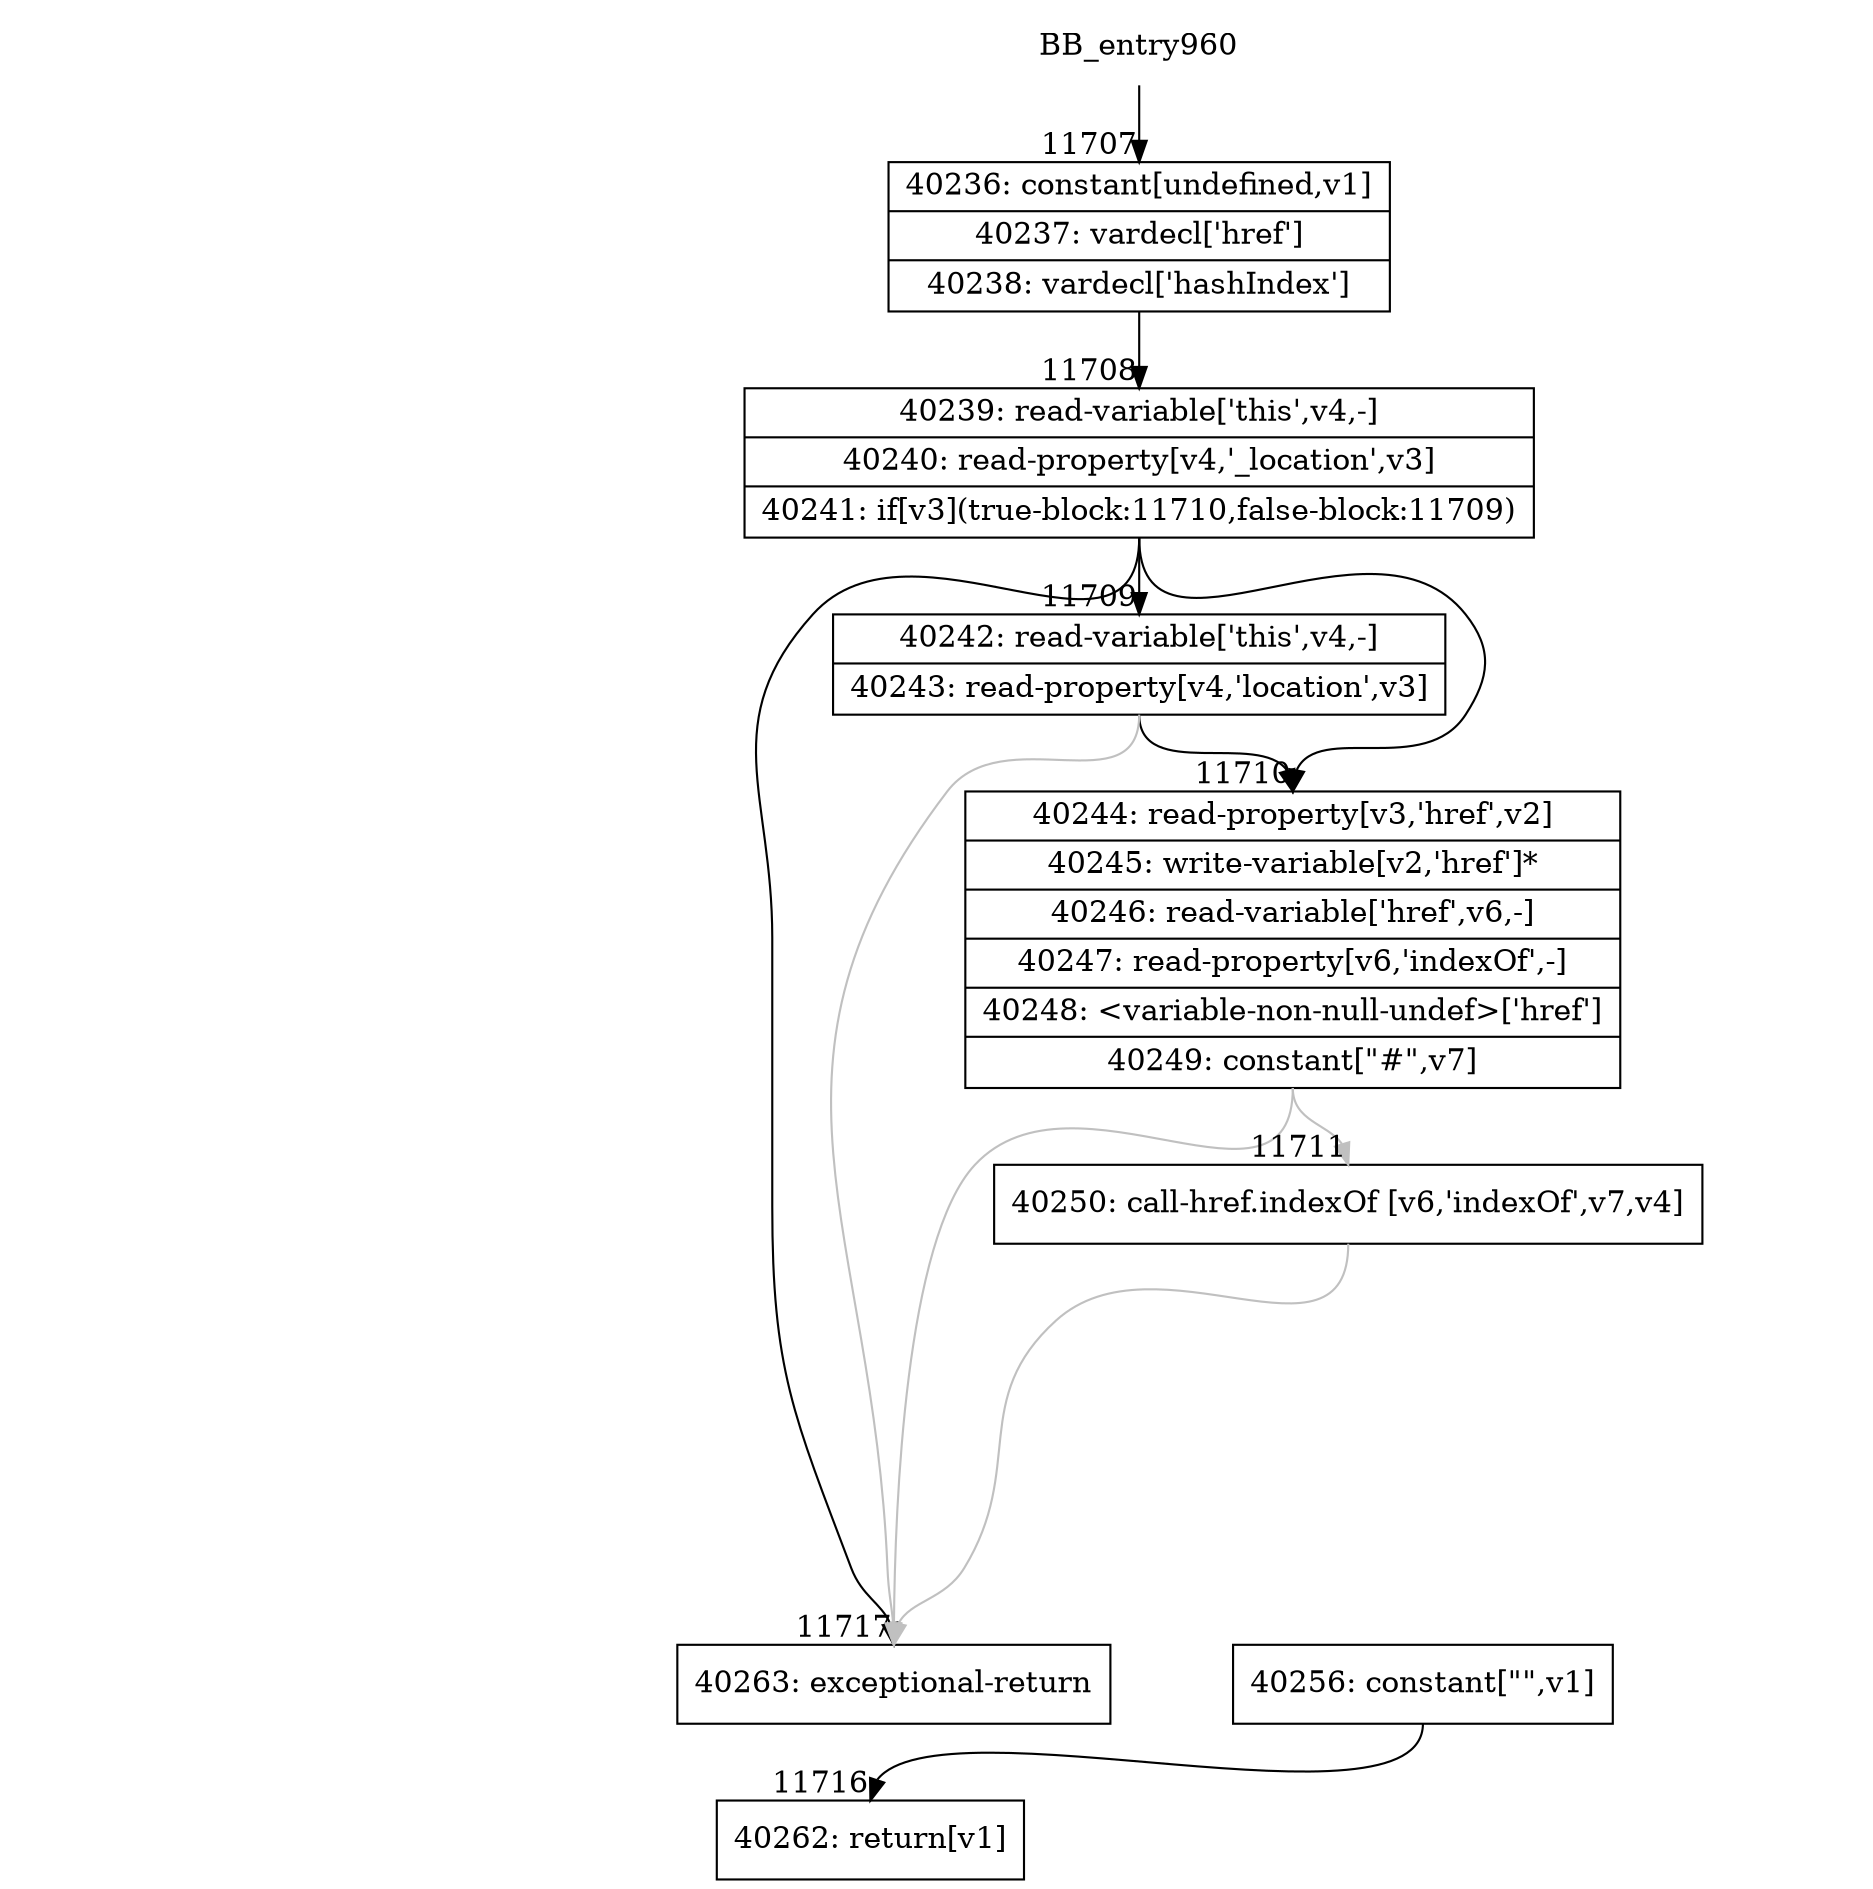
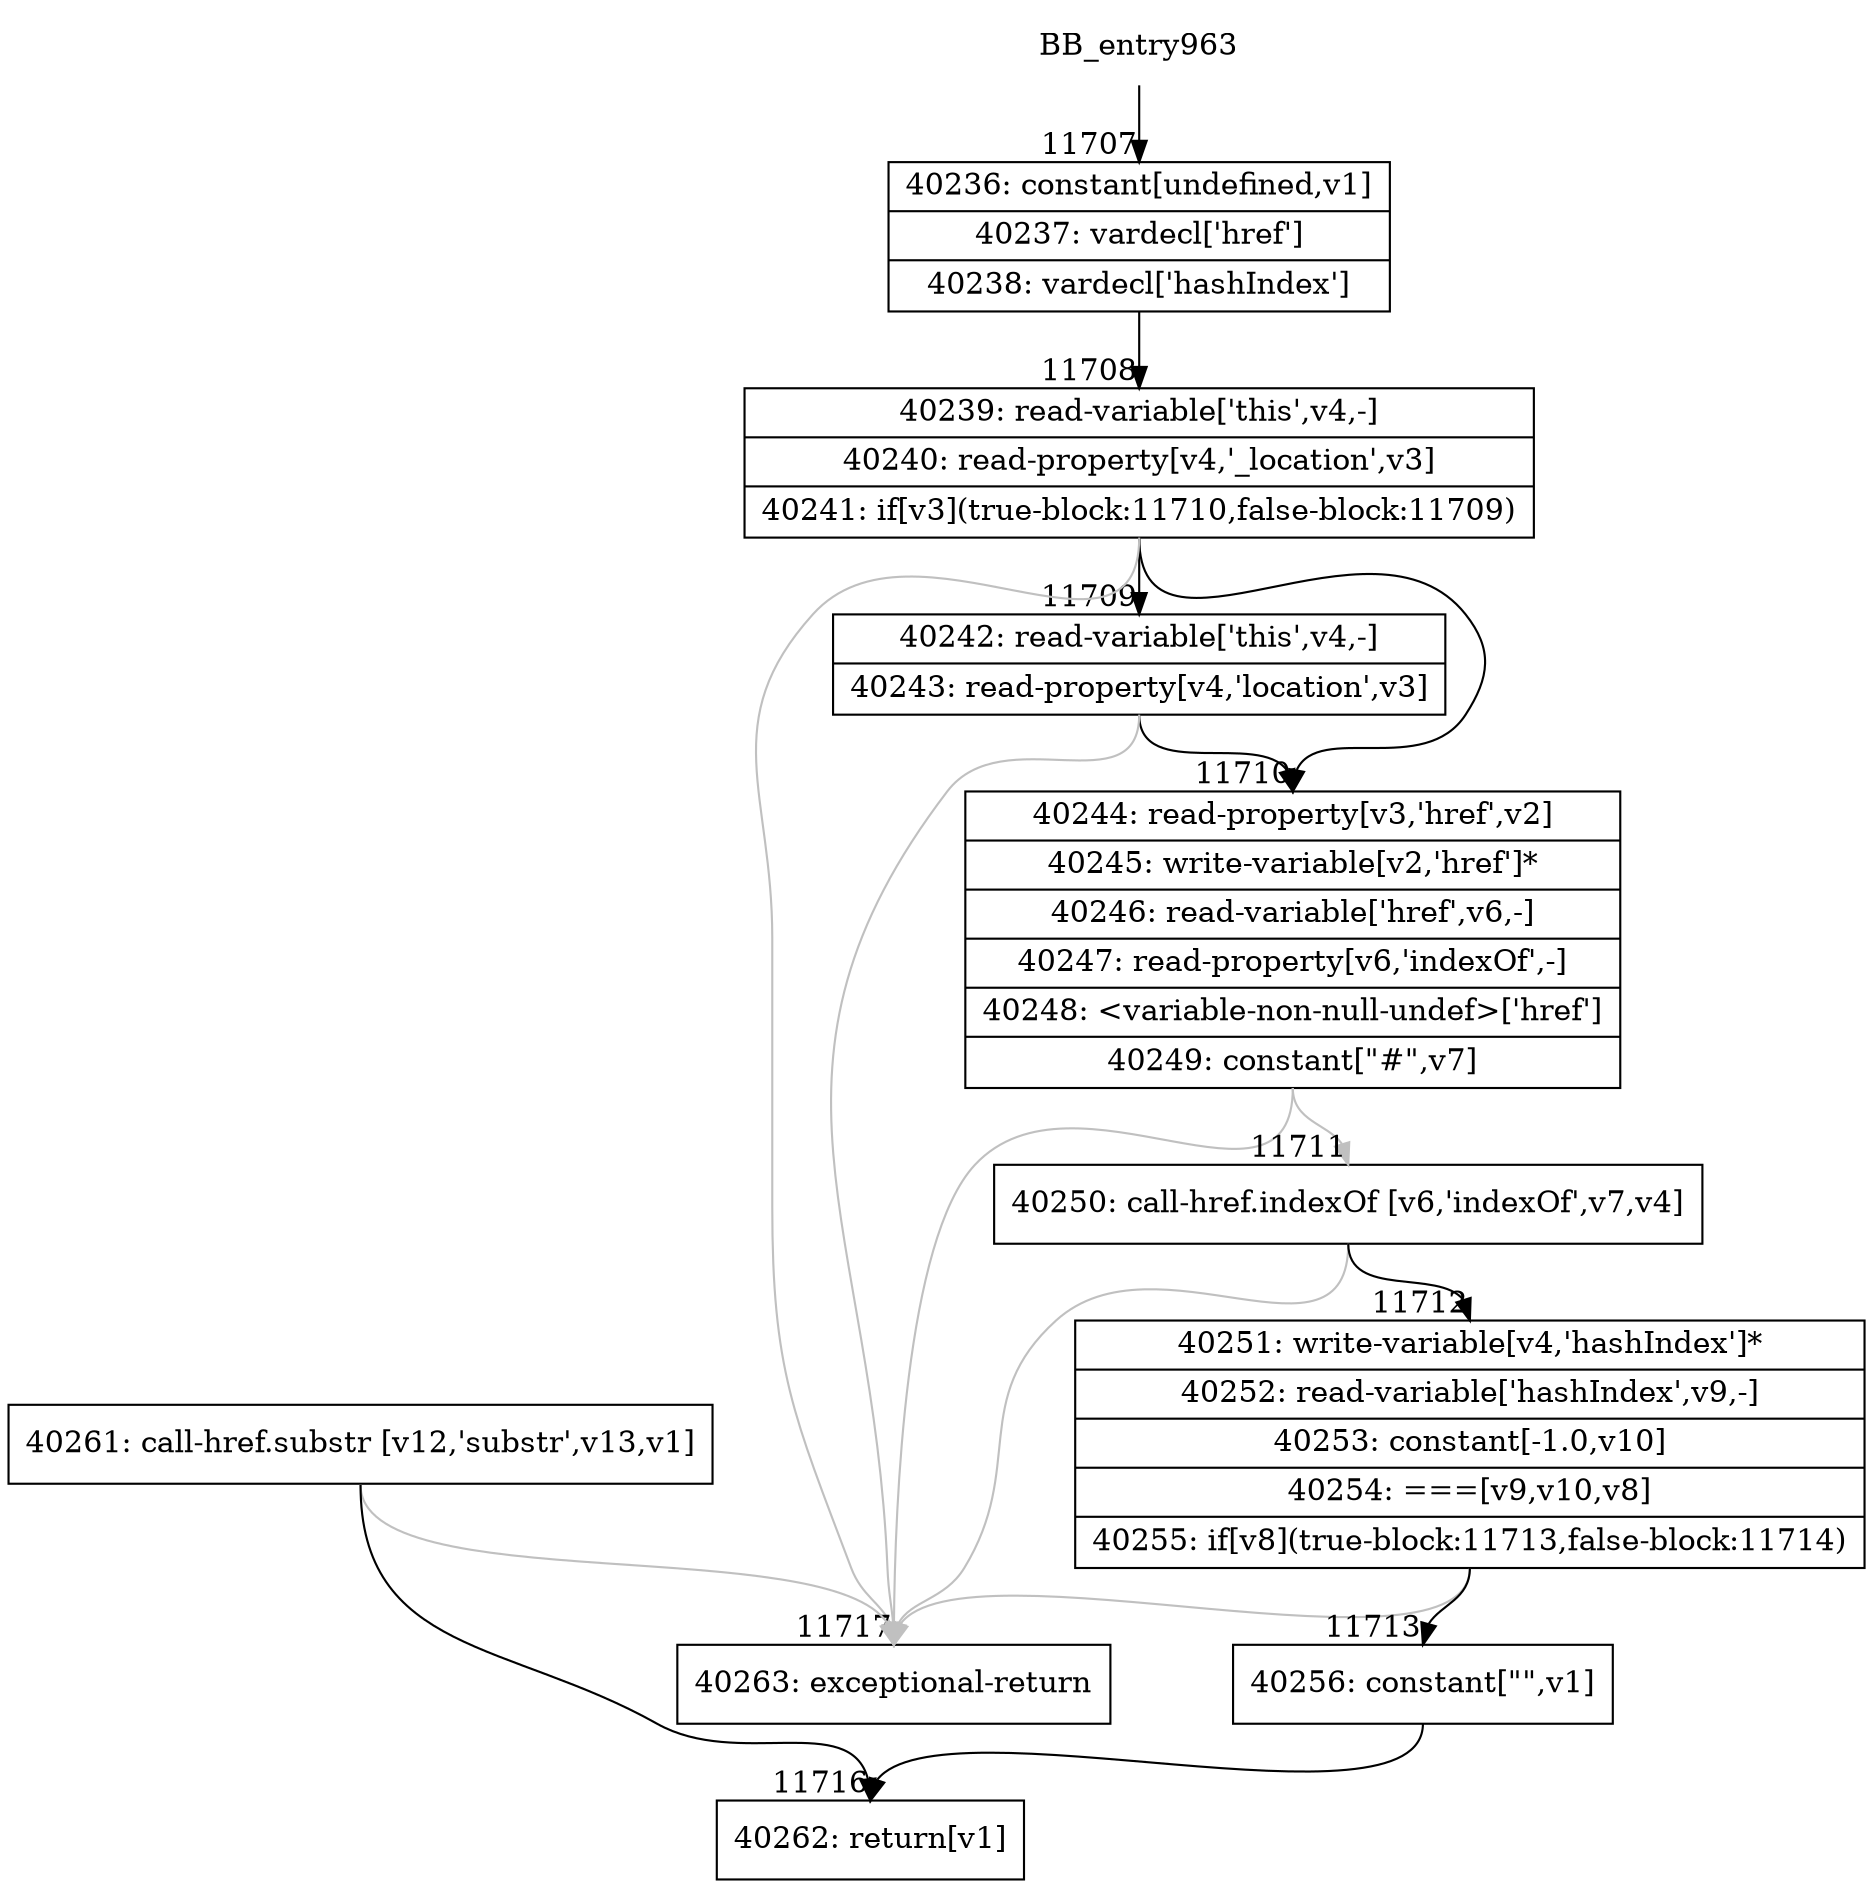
  digraph {
    rankdir=TD
    node [shape=record]
    edge [headport=n tailport=s]
-   BB_entry963 [shape=none label=BB_entry960]
+   BB_entry963 [shape=none]
    n2 [label="{40236: constant[undefined,v1]|40237: vardecl['href']|40238: vardecl['hashIndex']}"]
    n3 [label="{40239: read-variable['this',v4,-]|40240: read-property[v4,'_location',v3]|40241: if[v3](true-block:11710,false-block:11709)}"]
    n4 [label="{40244: read-property[v3,'href',v2]|40245: write-variable[v2,'href']*|40246: read-variable['href',v6,-]|40247: read-property[v6,'indexOf',-]|40248: \<variable-non-null-undef\>['href']|40249: constant[\"#\",v7]}"]
    n5 [label="{40242: read-variable['this',v4,-]|40243: read-property[v4,'location',v3]}"]
    n6 [label="{40263: exceptional-return}"]
    n7 [label="{40250: call-href.indexOf [v6,'indexOf',v7,v4]}"]
+   n8 [label="{40251: write-variable[v4,'hashIndex']*|40252: read-variable['hashIndex',v9,-]|40253: constant[-1.0,v10]|40254: ===[v9,v10,v8]|40255: if[v8](true-block:11713,false-block:11714)}"]
    n9 [label="{40256: constant[\"\",v1]}"]
    n10 [label="{40262: return[v1]}"]
+   n11 [label="{40261: call-href.substr [v12,'substr',v13,v1]}"]
    BB_entry963 -> n2 [headlabel="    11707"]
    n2 -> n3 [headlabel="      11708"]
    n3 -> n4 [headlabel="      11710"]
    n3 -> n5 [headlabel="      11709"]
-   n3 -> n6 [color=black headlabel="      11717"]
+   n3 -> n6 [color=gray headlabel="      11717"]
    n4 -> n6 [color=gray]
    n4 -> n7 [color=gray headlabel="      11711"]
    n5 -> n4
    n5 -> n6 [color=gray]
    n7 -> n6 [color=gray]
+   n7 -> n8 [headlabel="      11712"]
+   n8 -> n6 [color=gray]
+   n8 -> n9 [headlabel="      11713"]
    n9 -> n10 [headlabel="      11716"]
+   n11 -> n6 [color=gray]
+   n11 -> n10
  }
